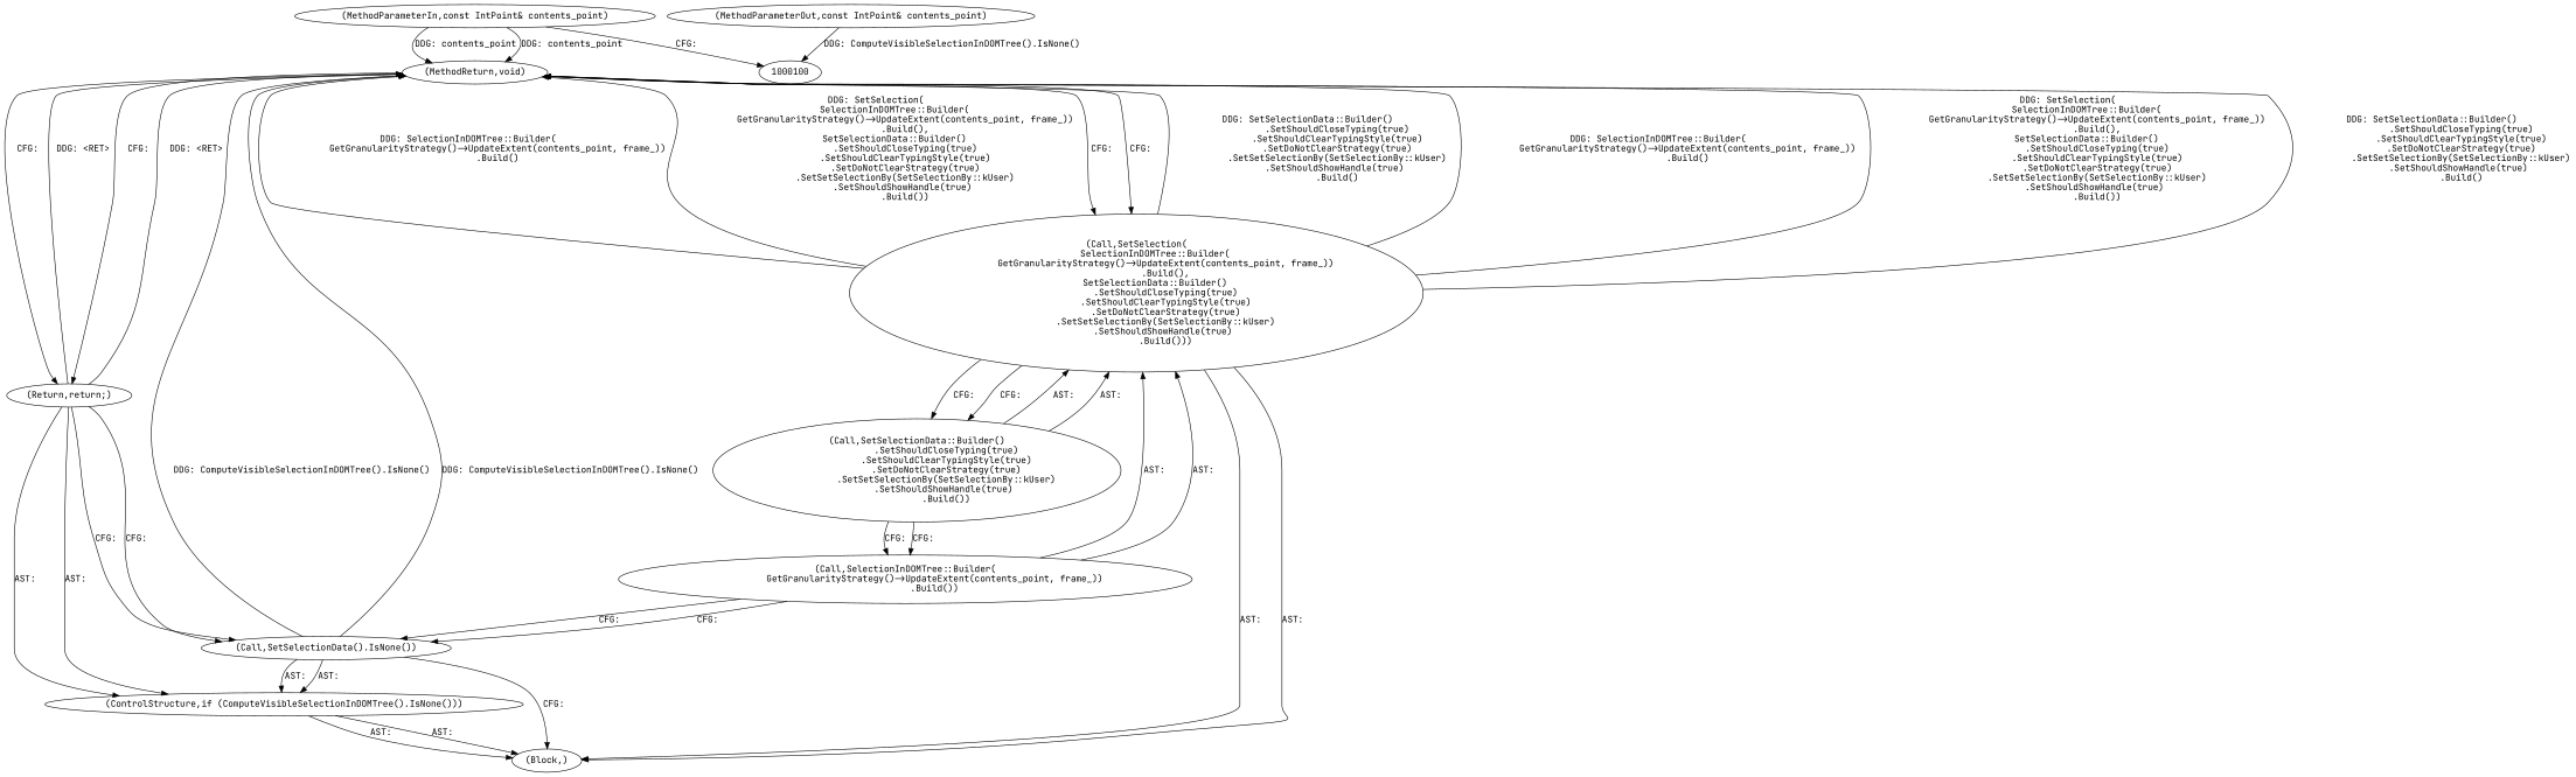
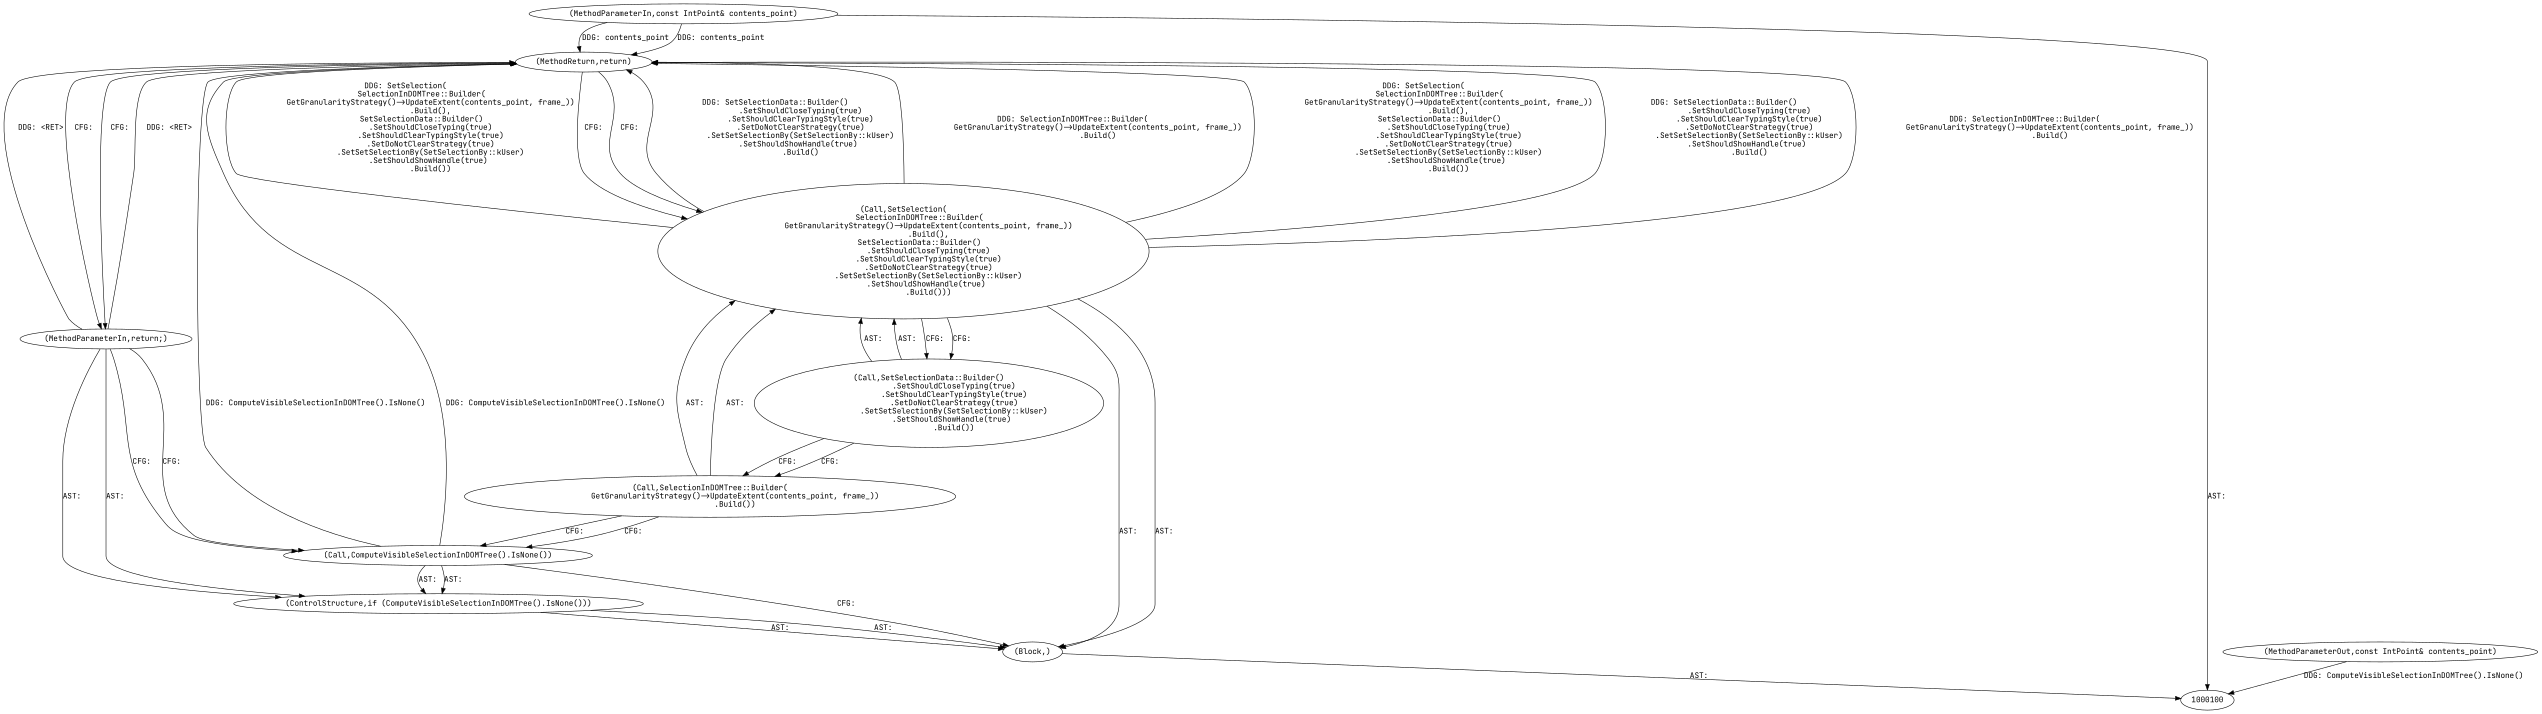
  digraph {
    fontname="JetBrains Mono"
    node [fontname="JetBrains Mono"]
    edge [fontname="JetBrains Mono"]
-   n1 [label="(MethodReturn,void)"]
-   n2 [label="(Return,return;)"]
+   n1 [label="(MethodReturn,return)"]
+   n2 [label="(MethodParameterIn,return;)"]
    n3 [label="(Call,SetSelection(\n       SelectionInDOMTree::Builder(\n           GetGranularityStrategy()->UpdateExtent(contents_point, frame_))\n           .Build(),\n       SetSelectionData::Builder()\n           .SetShouldCloseTyping(true)\n           .SetShouldClearTypingStyle(true)\n           .SetDoNotClearStrategy(true)\n           .SetSetSelectionBy(SetSelectionBy::kUser)\n          .SetShouldShowHandle(true)\n           .Build()))"]
    n4 [label="(ControlStructure,if (ComputeVisibleSelectionInDOMTree().IsNone()))"]
-   n5 [label="(Call,SetSelectionData().IsNone())"]
+   n5 [label="(Call,ComputeVisibleSelectionInDOMTree().IsNone())"]
    n6 [label="(Block,)"]
    n7 [label="(Call,SetSelectionData::Builder()\n           .SetShouldCloseTyping(true)\n           .SetShouldClearTypingStyle(true)\n           .SetDoNotClearStrategy(true)\n           .SetSetSelectionBy(SetSelectionBy::kUser)\n          .SetShouldShowHandle(true)\n           .Build())"]
    n8 [label="(MethodParameterIn,const IntPoint& contents_point)"]
    1000100
    n10 [label="(MethodParameterOut,const IntPoint& contents_point)"]
    n11 [label="(Call,SelectionInDOMTree::Builder(\n           GetGranularityStrategy()->UpdateExtent(contents_point, frame_))\n           .Build())"]
    n1 -> n2 [label="CFG: "]
    n1 -> n2 [label="CFG: "]
    n1 -> n3 [label="CFG: "]
    n1 -> n3 [label="CFG: "]
    n2 -> n1 [label="DDG: <RET>"]
    n2 -> n1 [label="DDG: <RET>"]
    n2 -> n4 [label="AST: "]
    n2 -> n4 [label="AST: "]
    n2 -> n5 [label="CFG: "]
    n2 -> n5 [label="CFG: "]
    n3 -> n1 [label="DDG: SetSelectionData::Builder()\n           .SetShouldCloseTyping(true)\n           .SetShouldClearTypingStyle(true)\n           .SetDoNotClearStrategy(true)\n           .SetSetSelectionBy(SetSelectionBy::kUser)\n          .SetShouldShowHandle(true)\n           .Build()"]
    n3 -> n1 [label="DDG: SelectionInDOMTree::Builder(\n           GetGranularityStrategy()->UpdateExtent(contents_point, frame_))\n           .Build()"]
    n3 -> n1 [label="DDG: SetSelection(\n       SelectionInDOMTree::Builder(\n           GetGranularityStrategy()->UpdateExtent(contents_point, frame_))\n           .Build(),\n       SetSelectionData::Builder()\n           .SetShouldCloseTyping(true)\n           .SetShouldClearTypingStyle(true)\n           .SetDoNotClearStrategy(true)\n           .SetSetSelectionBy(SetSelectionBy::kUser)\n          .SetShouldShowHandle(true)\n           .Build())"]
    n3 -> n1 [label="DDG: SetSelectionData::Builder()\n           .SetShouldCloseTyping(true)\n           .SetShouldClearTypingStyle(true)\n           .SetDoNotClearStrategy(true)\n           .SetSetSelectionBy(SetSelectionBy::kUser)\n          .SetShouldShowHandle(true)\n           .Build()"]
    n3 -> n1 [label="DDG: SelectionInDOMTree::Builder(\n           GetGranularityStrategy()->UpdateExtent(contents_point, frame_))\n           .Build()"]
    n3 -> n1 [label="DDG: SetSelection(\n       SelectionInDOMTree::Builder(\n           GetGranularityStrategy()->UpdateExtent(contents_point, frame_))\n           .Build(),\n       SetSelectionData::Builder()\n           .SetShouldCloseTyping(true)\n           .SetShouldClearTypingStyle(true)\n           .SetDoNotClearStrategy(true)\n           .SetSetSelectionBy(SetSelectionBy::kUser)\n          .SetShouldShowHandle(true)\n           .Build())"]
    n3 -> n6 [label="AST: "]
    n3 -> n6 [label="AST: "]
    n3 -> n7 [label="CFG: "]
    n3 -> n7 [label="CFG: "]
    n4 -> n6 [label="AST: "]
    n4 -> n6 [label="AST: "]
    n5 -> n1 [label="DDG: ComputeVisibleSelectionInDOMTree().IsNone()"]
    n5 -> n1 [label="DDG: ComputeVisibleSelectionInDOMTree().IsNone()"]
    n5 -> n4 [label="AST: "]
    n5 -> n4 [label="AST: "]
    n5 -> n6 [label="CFG: "]
+   n6 -> 1000100 [label="AST: "]
    n7 -> n3 [label="AST: "]
    n7 -> n3 [label="AST: "]
    n7 -> n11 [label="CFG: "]
    n7 -> n11 [label="CFG: "]
    n8 -> n1 [label="DDG: contents_point"]
    n8 -> n1 [label="DDG: contents_point"]
-   n8 -> 1000100 [label="CFG: "]
+   n8 -> 1000100 [label="AST: "]
    n10 -> 1000100 [label="DDG: ComputeVisibleSelectionInDOMTree().IsNone()"]
    n11 -> n3 [label="AST: "]
    n11 -> n3 [label="AST: "]
    n11 -> n5 [label="CFG: "]
    n11 -> n5 [label="CFG: "]
  }
